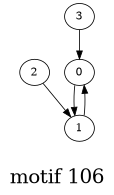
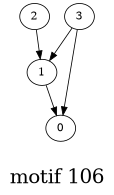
  digraph {
    fontsize=24
    label="\nmotif 106\n"
    splines=false
    node [shape=ellipse]
    0 [height=0.3 width=0.3]
    1 [height=0.3 width=0.3]
    2 [height=0.3 width=0.3]
    3 [height=0.3 width=0.3]
-   0 -> 1
+   3 -> 1
    1 -> 0
    2 -> 1
    3 -> 0
  }
